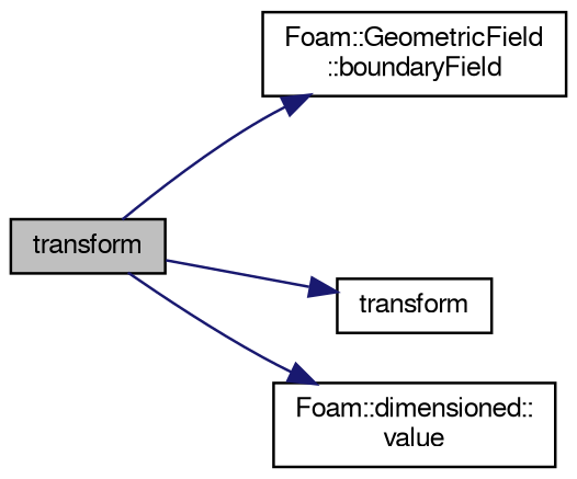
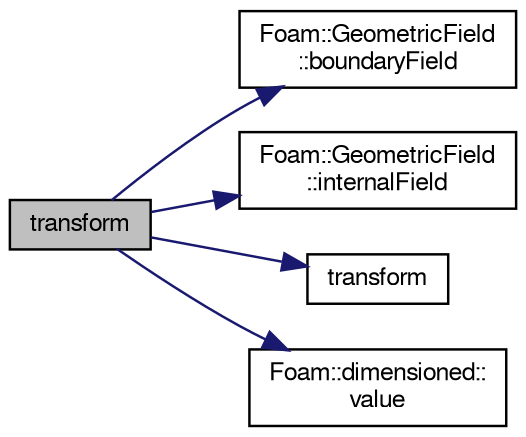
  digraph {
    rankdir=LR
    node [color=black fontname=FreeSans fontsize=10 shape=record]
    edge [color=midnightblue fontname=FreeSans fontsize=10 labelfontname=FreeSans labelfontsize=10 style=solid]
    n1 [fillcolor=grey75 fontcolor=black height=0.2 label=transform style=filled width=0.4]
    n2 [height=0.2 label="Foam::GeometricField\l::boundaryField" width=0.4]
+   n3 [height=0.2 label="Foam::GeometricField\l::internalField" width=0.4]
    n4 [height=0.2 label=transform width=0.4]
    n5 [height=0.2 label="Foam::dimensioned::\lvalue" width=0.4]
    n1 -> n2
+   n1 -> n3
    n1 -> n4
    n1 -> n5
  }
